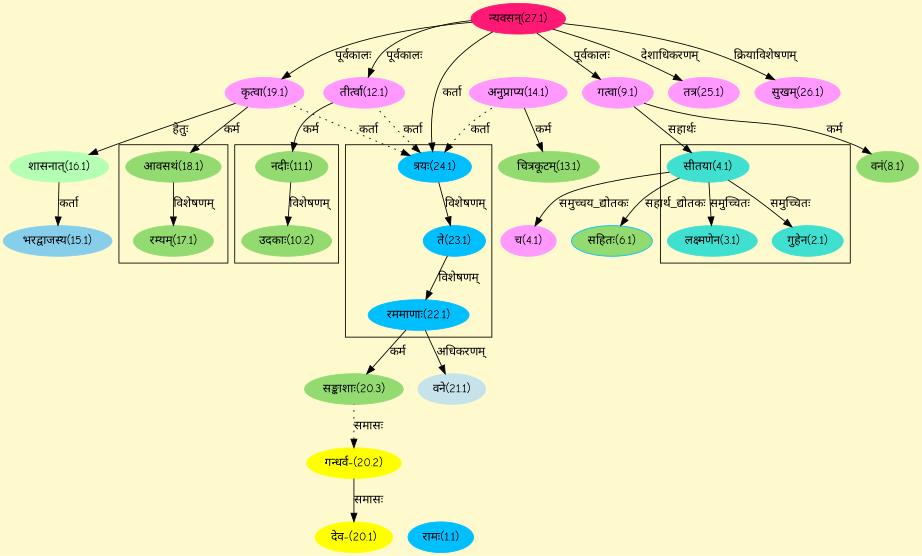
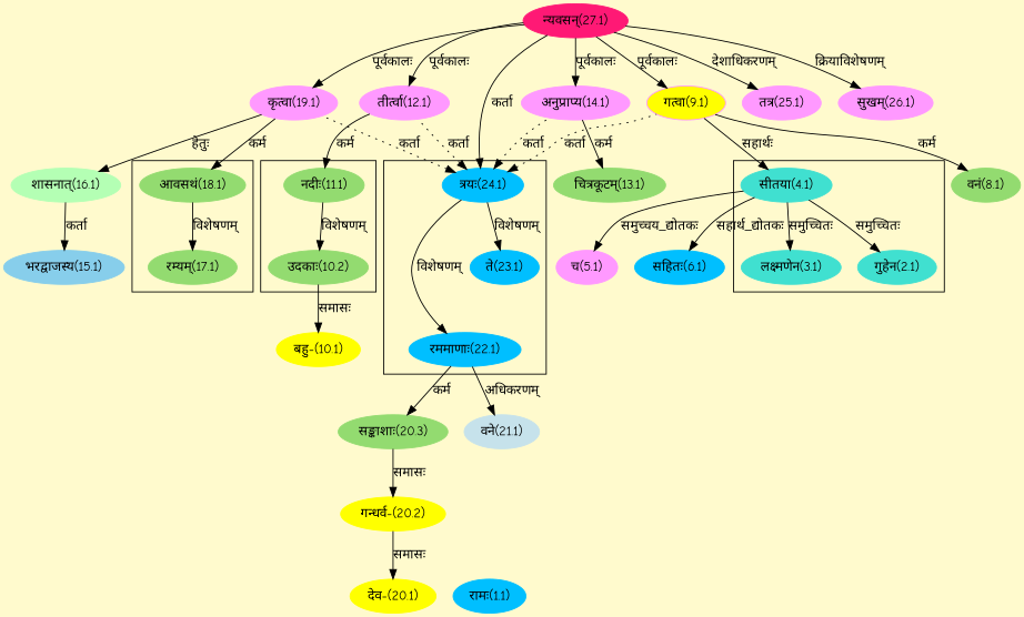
  digraph {
    bgcolor=lemonchiffon1
    compound=true
    fontname="Comic Neue"
    rankdir=BT
    node [color="#93DB70" fontname="Comic Neue" style=filled]
    edge [dir=back fontname="Comic Neue"]
    n1 [color="#40E0D0" label="गुहेन(2.1)"]
    n2 [color="#40E0D0" label="सीतया(4.1)"]
    n3 [color="#40E0D0" label="लक्ष्मणेन(3.1)"]
    n4 [label="उदकाः(10.2)"]
    n5 [label="नदीः(11.1)"]
    n6 [label="रम्यम्(17.1)"]
    n7 [label="आवसथं(18.1)"]
    n8 [color="#00BFFF" label="रममाणाः(22.1)"]
    n9 [color="#00BFFF" label="त्रयः(24.1)"]
    n10 [color="#00BFFF" label="ते(23.1)"]
-   n11 [color="#FF99FF" label="गत्वा(9.1)"]
+   n11 [color="#FF99FF" label="गत्वा(9.1)" fillcolor="#FFFF00"]
    n12 [color="#FF99FF" label="तीर्त्वा(12.1)"]
    n13 [color="#FF99FF" label="कृत्वा(19.1)"]
    n14 [color="#FF1975" label="न्यवसन्(27.1)"]
    n15 [color="#FF99FF" label="अनुप्राप्य(14.1)"]
    n16 [color="#00BFFF" label="रामः(1.1)"]
-   n17 [color="#FF99FF" label="च(4.1)"]
-   n18 [color="#00BFFF" label="सहितः(6.1)" fillcolor="#93DB70"]
+   n17 [color="#FF99FF" label="च(5.1)"]
+   n18 [color="#00BFFF" label="सहितः(6.1)"]
    n19 [label="वनं(8.1)"]
+   n20 [color="#FFFF00" label="बहु-(10.1)"]
    n21 [label="चित्रकूटम्(13.1)"]
    n22 [color="#87CEEB" label="भरद्वाजस्य(15.1)"]
    n23 [color="#B4FFB4" label="शासनात्(16.1)"]
    n24 [color="#FFFF00" label="देव-(20.1)"]
    n25 [color="#FFFF00" label="गन्धर्व-(20.2)"]
    n26 [label="सङ्काशाः(20.3)"]
    n27 [color="#C6E2EB" label="वने(21.1)"]
    n28 [color="#FF99FF" label="तत्र(25.1)"]
    n29 [color="#FF99FF" label="सुखम्(26.1)"]
    subgraph cluster_1 {
      n1
      n2
      n3
    }
    subgraph cluster_2 {
      n4
      n5
    }
    subgraph cluster_3 {
      n6
      n7
    }
    subgraph cluster_4 {
      n8
      n9
      n10
    }
    n1 -> n2 [label="समुच्चितः"]
    n2 -> n11 [label="सहार्थः"]
    n3 -> n2 [label="समुच्चितः"]
    n4 -> n5 [label="विशेषणम्"]
    n5 -> n12 [label="कर्म"]
    n6 -> n7 [label="विशेषणम्"]
    n7 -> n13 [label="कर्म"]
-   n8 -> n10 [label="विशेषणम्"]
+   n8 -> n9 [label="विशेषणम्"]
+   n9 -> n11 [label="कर्ता" style=dotted]
    n9 -> n12 [label="कर्ता" style=dotted]
    n9 -> n13 [label="कर्ता" style=dotted]
    n9 -> n14 [label="कर्ता"]
    n9 -> n15 [label="कर्ता" style=dotted]
    n10 -> n9 [label="विशेषणम्"]
    n11 -> n14 [label="पूर्वकालः"]
    n12 -> n14 [label="पूर्वकालः"]
    n13 -> n14 [label="पूर्वकालः"]
+   n15 -> n14 [label="पूर्वकालः"]
    n17 -> n2 [label="समुच्चय_द्योतकः"]
    n18 -> n2 [label="सहार्थ_द्योतकः"]
    n19 -> n11 [label="कर्म"]
+   n20 -> n4 [label="समासः"]
    n21 -> n15 [label="कर्म"]
    n22 -> n23 [label="कर्ता"]
    n23 -> n13 [label="हेतुः"]
    n24 -> n25 [label="समासः"]
-   n25 -> n26 [label="समासः" style=dotted]
+   n25 -> n26 [label="समासः"]
    n26 -> n8 [label="कर्म"]
    n27 -> n8 [label="अधिकरणम्"]
    n28 -> n14 [label="देशाधिकरणम्"]
    n29 -> n14 [label="क्रियाविशेषणम्"]
  }
